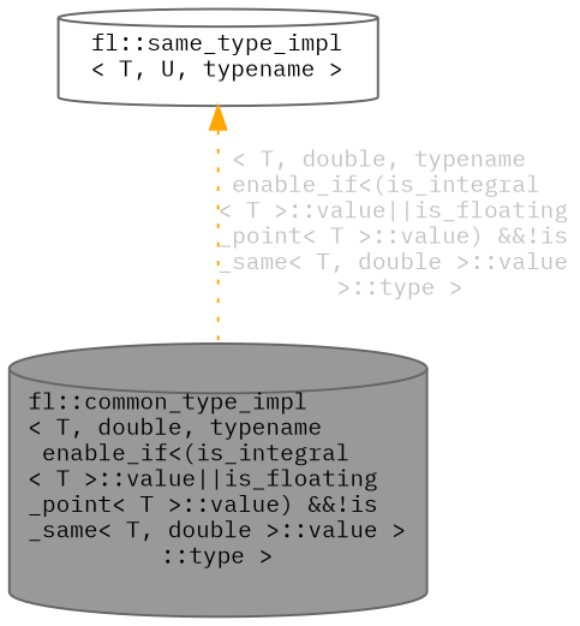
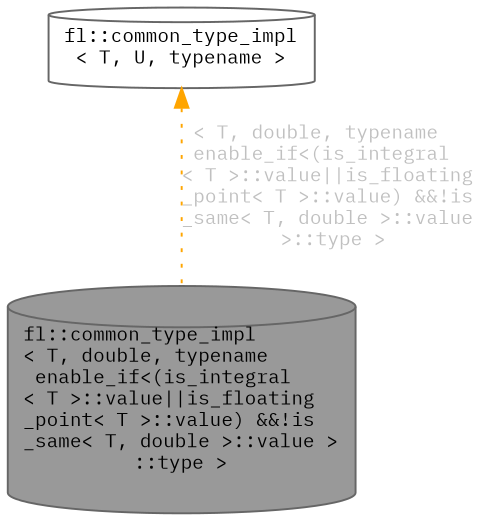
  digraph {
    fontname="IBM Plex Mono"
    node [color=gray40 fontname="IBM Plex Mono" fontsize=10 shape=cylinder style=filled]
    n1 [fillcolor=grey60 fontcolor=black height=0.2 label="fl::common_type_impl\l\< T, double, typename\l enable_if\<(is_integral\l\< T \>::value\|\|is_floating\l_point\< T \>::value) &&!is\l_same\< T, double \>::value \>\l::type \>" width=0.4]
-   n2 [fillcolor=white height=0.2 label="fl::same_type_impl\l\< T, U, typename \>" width=0.4]
+   n2 [fillcolor=white height=0.2 label="fl::common_type_impl\l\< T, U, typename \>" width=0.4]
    n2 -> n1 [color=orange dir=back fontcolor=grey fontname="IBM Plex Mono" fontsize=10 label=" \< T, double, typename\l enable_if\<(is_integral\l\< T \>::value\|\|is_floating\l_point\< T \>::value) &&!is\l_same\< T, double \>::value\l \>::type \>" labelfontname=Helvetica labelfontsize=10 style=dotted]
  }
